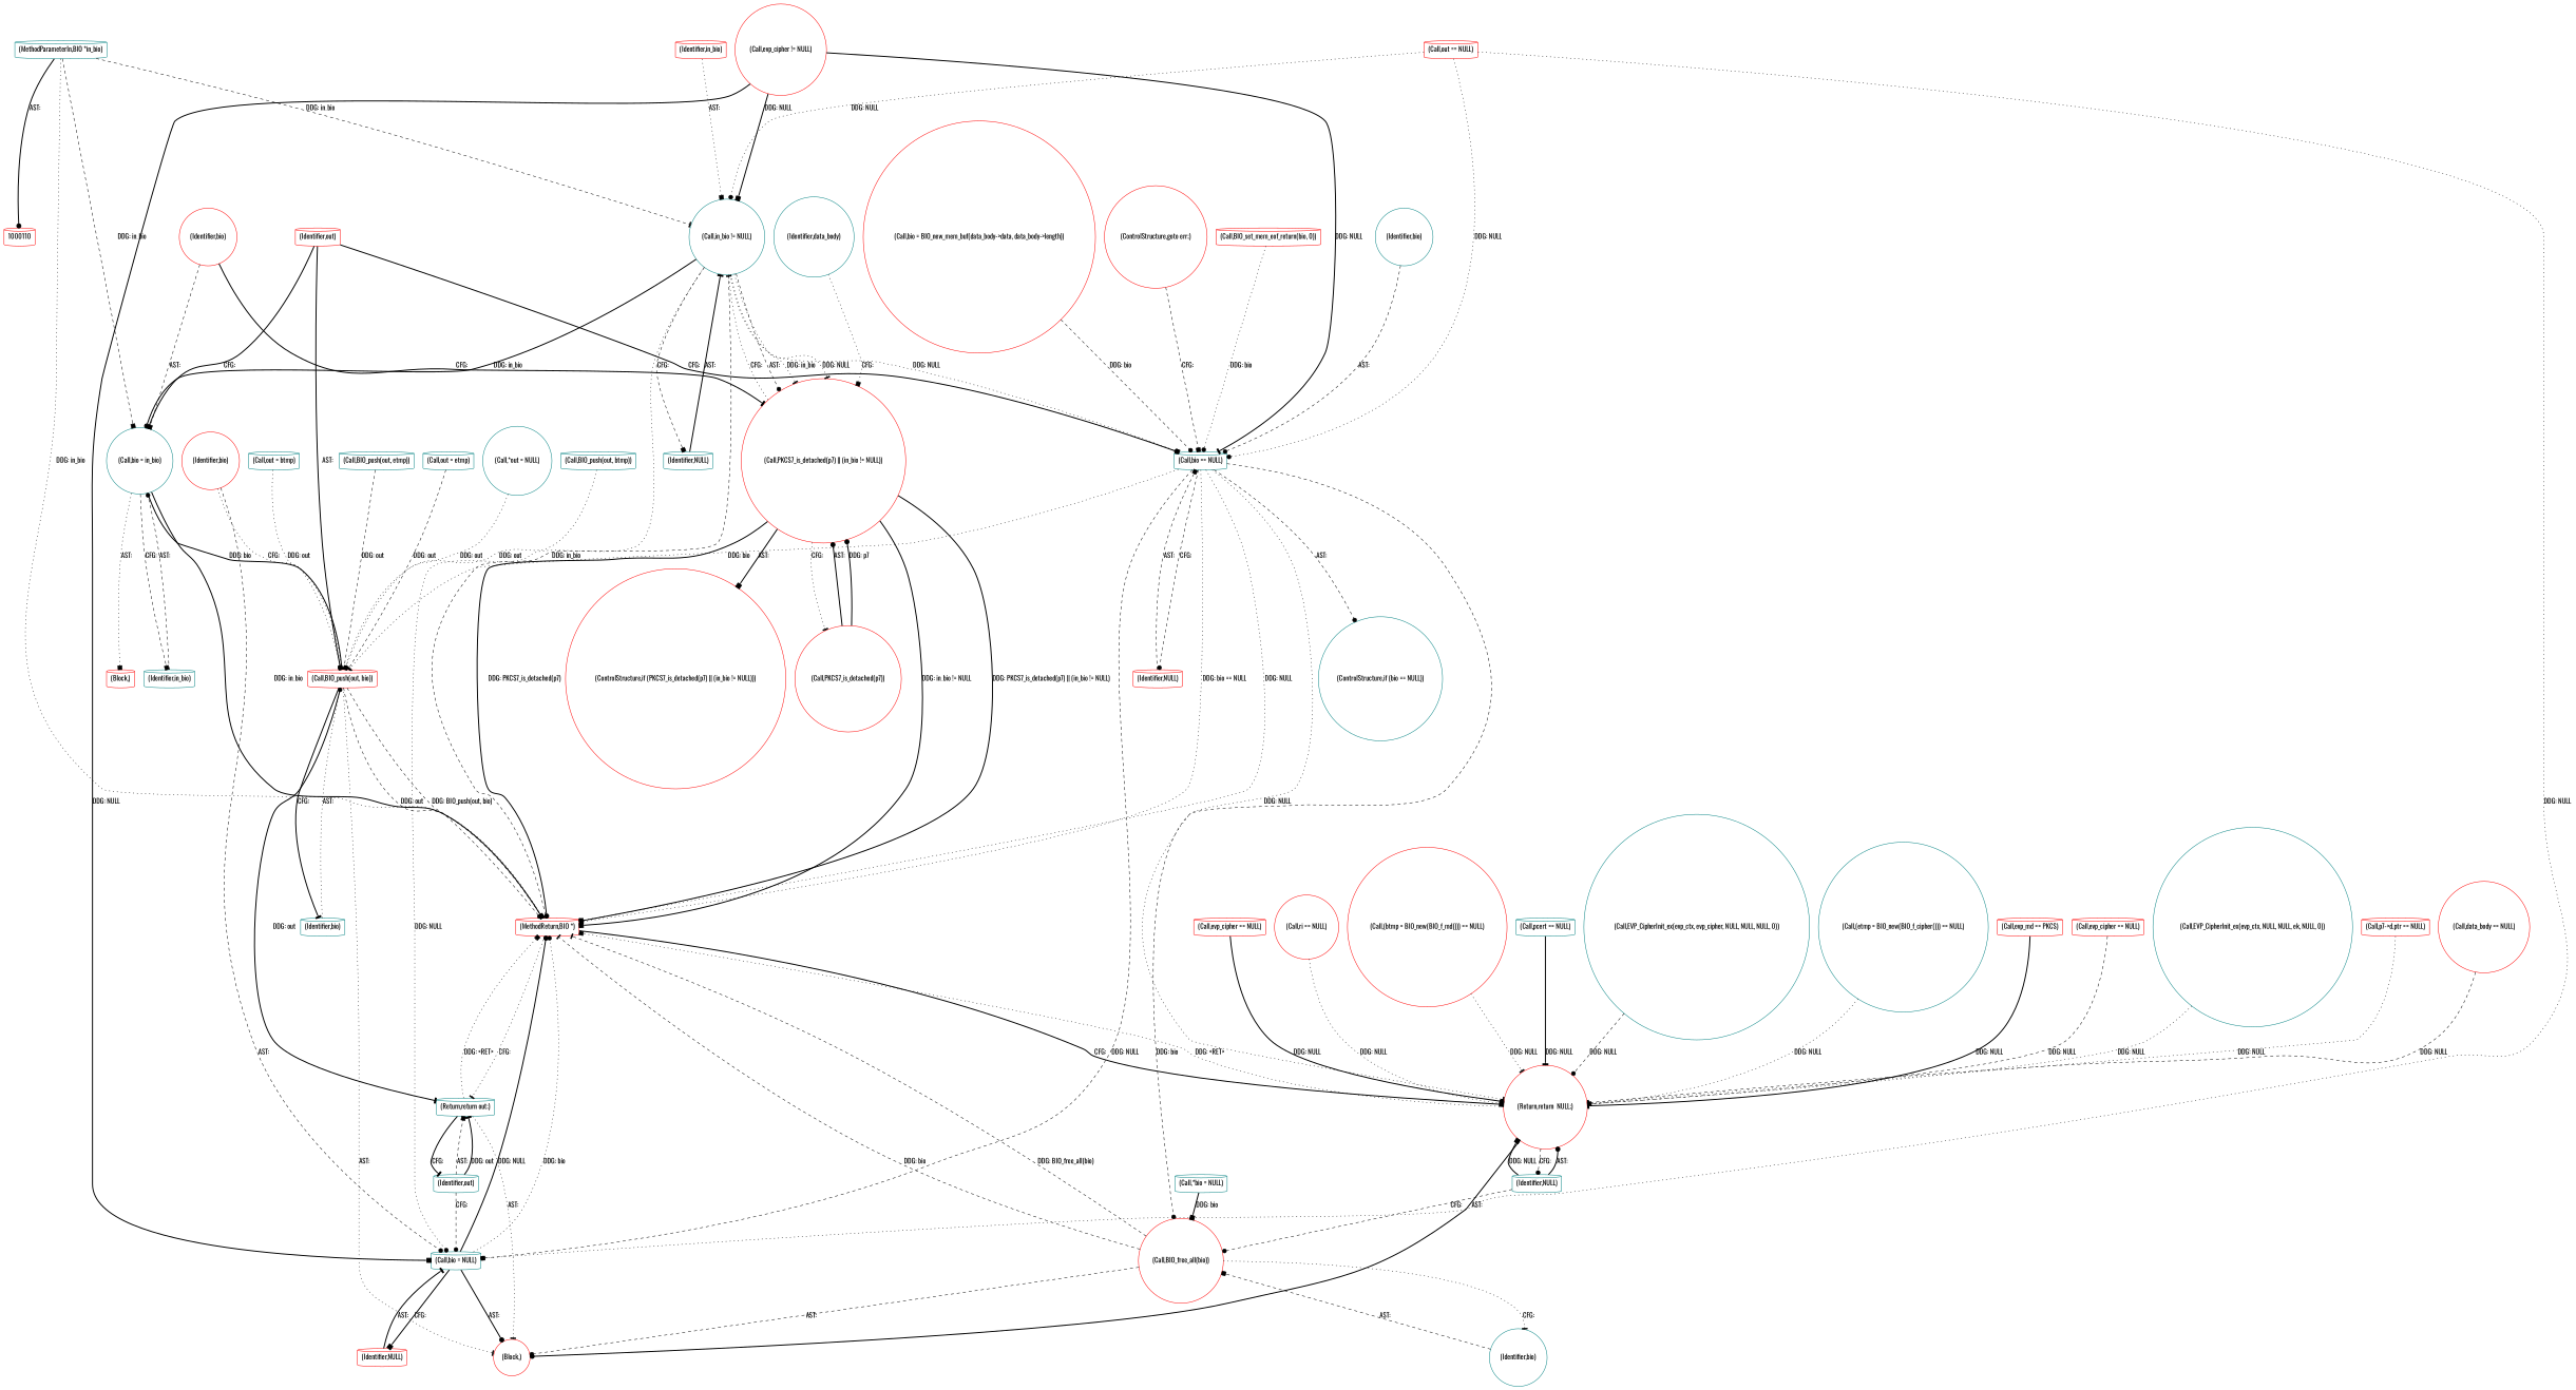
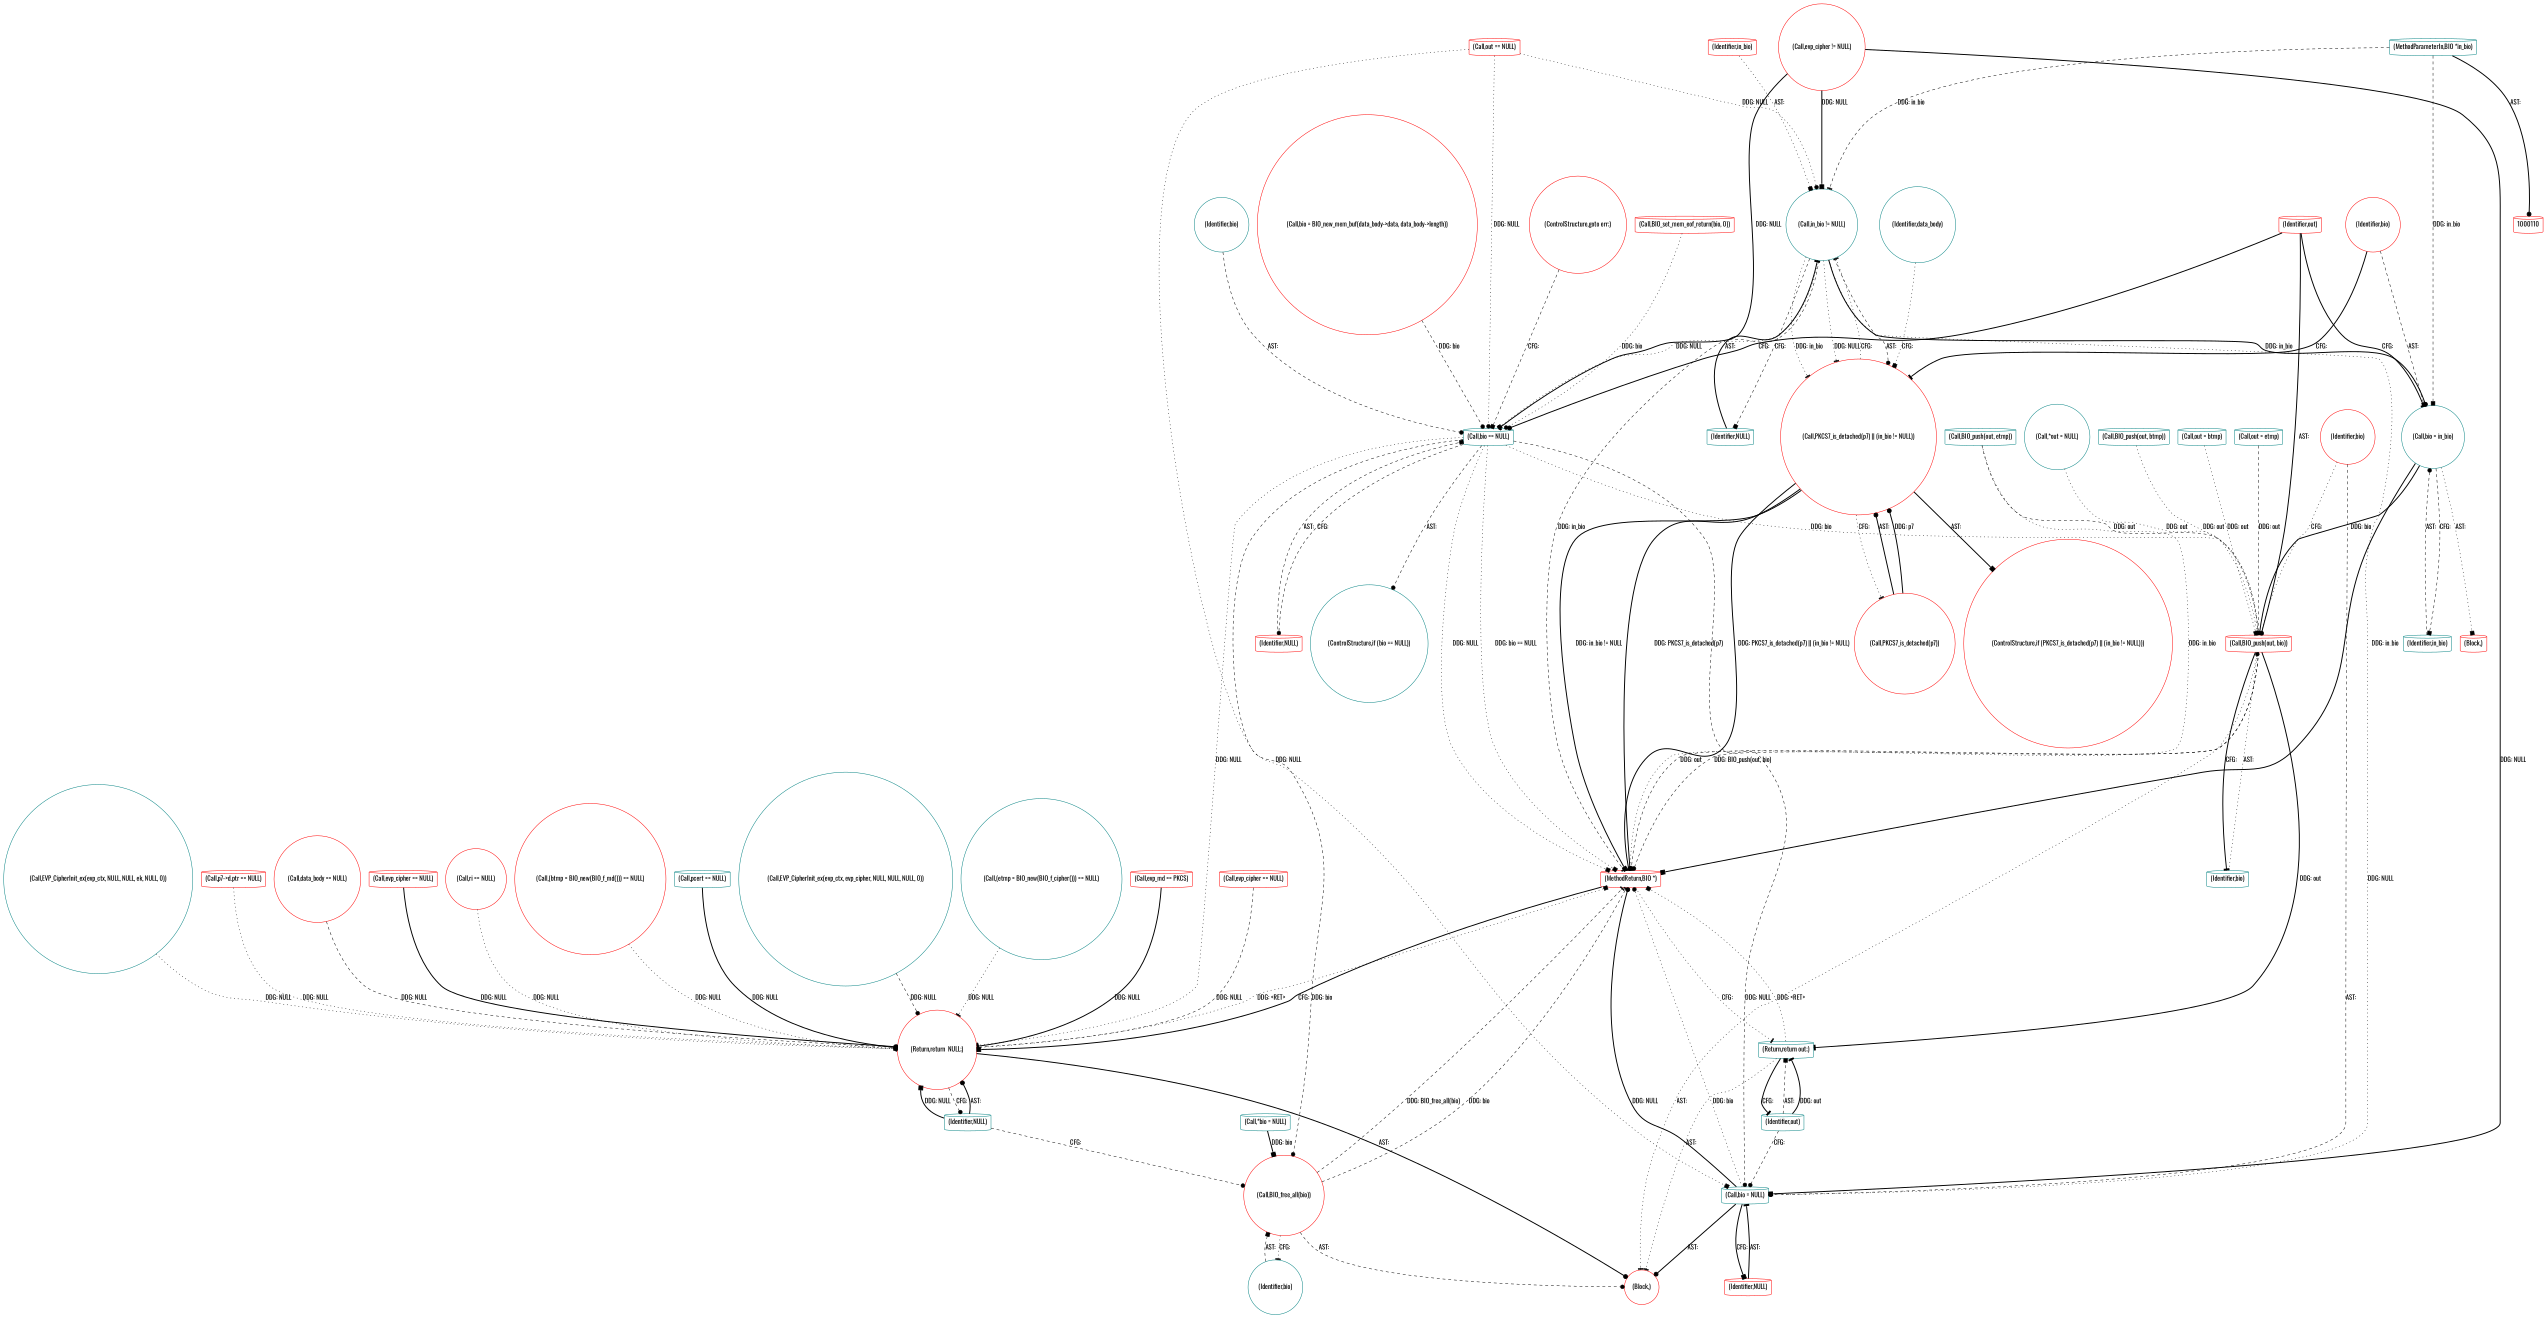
  digraph {
    fontname=Oswald
    node [color=red fontname=Oswald shape=cylinder]
    edge [arrowhead=dot fontname=Oswald style=dotted]
    n1 [color=teal label="(MethodParameterIn,BIO *in_bio)"]
    n2 [color=teal label="(Call,in_bio != NULL)" shape=circle]
    n3 [color=teal label="(Call,bio = in_bio)" shape=circle]
    n4 [label="(MethodReturn,BIO *)"]
    1000110
    n6 [label="(Call,PKCS7_is_detached(p7) || (in_bio != NULL))" shape=circle]
    n7 [color=teal label="(Call,bio == NULL)"]
    n8 [color=teal label="(Call,bio = NULL)"]
    n9 [color=teal label="(Identifier,NULL)"]
    n10 [label="(Call,BIO_push(out, bio))"]
    n11 [label="(Block,)"]
    n12 [color=teal label="(Identifier,in_bio)"]
    n13 [color=teal label="(Return,return out;)"]
    n14 [label="(Return,return  NULL;)" shape=circle]
    n15 [label="(ControlStructure,if (PKCS7_is_detached(p7) || (in_bio != NULL)))" shape=circle]
    n16 [label="(Call,PKCS7_is_detached(p7))" shape=circle]
    n17 [label="(Call,BIO_free_all(bio))" shape=circle]
    n18 [color=teal label="(ControlStructure,if (bio == NULL))" shape=circle]
    n19 [label="(Identifier,NULL)"]
    n20 [label="(Block,)" shape=circle]
    n21 [label="(Identifier,NULL)"]
    n22 [color=teal label="(Identifier,bio)"]
    n23 [color=teal label="(Identifier,out)"]
    n24 [color=teal label="(Identifier,bio)" shape=circle]
    n25 [color=teal label="(Identifier,NULL)"]
    n26 [label="(Identifier,bio)" shape=circle]
    n27 [color=teal label="(Call,out = etmp)"]
    n28 [label="(Call,evp_cipher != NULL)" shape=circle]
    n29 [color=teal label="(Identifier,data_body)" shape=circle]
    n30 [label="(Call,bio = BIO_new_mem_buf(data_body->data, data_body->length))" shape=circle]
    n31 [label="(Call,ri == NULL)" shape=circle]
    n32 [label="(Call,(btmp = BIO_new(BIO_f_md())) == NULL)" shape=circle]
    n33 [color=teal label="(Call,pcert == NULL)"]
    n34 [color=teal label="(Call,EVP_CipherInit_ex(evp_ctx, evp_cipher, NULL, NULL, NULL, 0))" shape=circle]
    n35 [color=teal label="(Call,BIO_push(out, etmp))"]
    n36 [label="(Identifier,out)"]
    n37 [color=teal label="(Call,*out = NULL)" shape=circle]
    n38 [color=teal label="(Call,(etmp = BIO_new(BIO_f_cipher())) == NULL)" shape=circle]
    n39 [label="(Call,evp_md == PKCS)"]
    n40 [color=teal label="(Call,*bio = NULL)"]
    n41 [label="(ControlStructure,goto err;)" shape=circle]
    n42 [label="(Call,evp_cipher == NULL)"]
    n43 [color=teal label="(Call,BIO_push(out, btmp))"]
    n44 [color=teal label="(Call,EVP_CipherInit_ex(evp_ctx, NULL, NULL, ek, NULL, 0))" shape=circle]
    n45 [label="(Call,BIO_set_mem_eof_return(bio, 0))"]
    n46 [label="(Call,p7->d.ptr == NULL)"]
    n47 [label="(Call,out == NULL)"]
    n48 [label="(Call,data_body == NULL)" shape=circle]
    n49 [label="(Identifier,bio)" shape=circle]
    n50 [label="(Identifier,in_bio)"]
    n51 [label="(Call,evp_cipher == NULL)"]
    n52 [color=teal label="(Identifier,bio)" shape=circle]
    n53 [color=teal label="(Call,out = btmp)"]
    n1 -> n2 [arrowhead=tee label="DDG: in_bio" style=dashed]
    n1 -> n3 [arrowhead=box label="DDG: in_bio" style=dashed]
-   n1 -> n4 [label="DDG: in_bio"]
+   n35 -> n4 [label="DDG: in_bio"]
    n1 -> 1000110 [label="AST: " style=bold]
    n2 -> n3 [label="DDG: in_bio" style=bold]
    n2 -> n4 [arrowhead=tee label="DDG: in_bio" style=dashed]
    n2 -> n6 [label="AST: " style=dashed]
    n2 -> n6 [arrowhead=tee label="DDG: in_bio"]
    n2 -> n6 [arrowhead=tee label="DDG: NULL"]
    n2 -> n7 [arrowhead=box label="DDG: NULL"]
    n2 -> n8 [label="DDG: NULL"]
    n2 -> n9 [arrowhead=box label="CFG: " style=dashed]
    n3 -> n4 [arrowhead=box label="DDG: in_bio" style=bold]
    n3 -> n10 [arrowhead=tee label="DDG: bio" style=bold]
    n3 -> n11 [arrowhead=box label="AST: "]
    n3 -> n12 [arrowhead=box label="CFG: " style=dashed]
    n4 -> n13 [arrowhead=tee label="CFG: "]
    n4 -> n14 [arrowhead=box label="CFG: " style=bold]
    n6 -> n2 [arrowhead=tee label="CFG: "]
    n6 -> n4 [label="DDG: PKCS7_is_detached(p7)" style=bold]
    n6 -> n4 [arrowhead=box label="DDG: in_bio != NULL" style=bold]
    n6 -> n4 [arrowhead=tee label="DDG: PKCS7_is_detached(p7) || (in_bio != NULL)" style=bold]
    n6 -> n15 [arrowhead=box label="AST: " style=bold]
    n6 -> n16 [arrowhead=tee label="CFG: "]
    n7 -> n4 [arrowhead=box label="DDG: bio == NULL"]
    n7 -> n4 [arrowhead=box label="DDG: NULL"]
    n7 -> n8 [label="DDG: NULL" style=dashed]
    n7 -> n10 [arrowhead=tee label="DDG: bio"]
    n7 -> n14 [arrowhead=tee label="DDG: NULL"]
    n7 -> n17 [label="DDG: bio" style=dashed]
    n7 -> n18 [label="AST: " style=dashed]
    n7 -> n19 [label="CFG: " style=dashed]
    n8 -> n4 [label="DDG: NULL" style=bold]
    n8 -> n4 [label="DDG: bio"]
    n8 -> n20 [label="AST: " style=bold]
    n8 -> n21 [arrowhead=box label="CFG: " style=bold]
    n9 -> n2 [arrowhead=tee label="AST: " style=bold]
    n10 -> n4 [label="DDG: BIO_push(out, bio)" style=dashed]
    n10 -> n4 [arrowhead=box label="DDG: out" style=dashed]
    n10 -> n13 [arrowhead=tee label="DDG: out" style=bold]
    n10 -> n20 [arrowhead=tee label="AST: "]
    n10 -> n22 [arrowhead=tee label="CFG: " style=bold]
    n12 -> n3 [label="AST: " style=dashed]
    n13 -> n4 [arrowhead=box label="DDG: <RET>"]
    n13 -> n20 [arrowhead=tee label="AST: "]
    n13 -> n23 [arrowhead=tee label="CFG: " style=bold]
    n14 -> n4 [arrowhead=box label="DDG: <RET>"]
    n14 -> n20 [label="AST: " style=bold]
    n14 -> n25 [label="CFG: " style=dashed]
    n16 -> n6 [label="AST: " style=bold]
    n16 -> n6 [label="DDG: p7" style=bold]
    n17 -> n4 [arrowhead=tee label="DDG: BIO_free_all(bio)" style=dashed]
    n17 -> n4 [arrowhead=tee label="DDG: bio" style=dashed]
    n17 -> n20 [label="AST: " style=dashed]
    n17 -> n24 [arrowhead=tee label="CFG: "]
    n19 -> n7 [arrowhead=box label="AST: " style=dashed]
    n21 -> n8 [arrowhead=tee label="AST: " style=bold]
    n22 -> n10 [label="AST: "]
    n23 -> n8 [label="CFG: " style=dashed]
    n23 -> n13 [arrowhead=box label="AST: " style=dashed]
    n23 -> n13 [arrowhead=tee label="DDG: out" style=bold]
    n24 -> n17 [arrowhead=box label="AST: " style=dashed]
    n25 -> n14 [label="AST: " style=bold]
    n25 -> n14 [arrowhead=box label="DDG: NULL" style=bold]
    n25 -> n17 [label="CFG: " style=dashed]
    n26 -> n3 [arrowhead=box label="AST: " style=dashed]
    n26 -> n6 [arrowhead=tee label="CFG: " style=bold]
    n27 -> n10 [arrowhead=tee label="DDG: out" style=dashed]
    n28 -> n2 [arrowhead=box label="DDG: NULL" style=bold]
    n28 -> n7 [arrowhead=tee label="DDG: NULL" style=bold]
    n28 -> n8 [arrowhead=box label="DDG: NULL" style=bold]
    n29 -> n6 [arrowhead=box label="CFG: "]
    n30 -> n7 [label="DDG: bio" style=dashed]
    n31 -> n14 [label="DDG: NULL"]
    n32 -> n14 [arrowhead=tee label="DDG: NULL"]
    n33 -> n14 [arrowhead=tee label="DDG: NULL" style=bold]
    n34 -> n14 [label="DDG: NULL" style=dashed]
    n35 -> n10 [arrowhead=tee label="DDG: out" style=dashed]
    n36 -> n3 [arrowhead=tee label="CFG: " style=bold]
    n36 -> n7 [label="CFG: " style=bold]
    n36 -> n10 [label="AST: " style=bold]
    n37 -> n10 [arrowhead=box label="DDG: out"]
    n38 -> n14 [arrowhead=tee label="DDG: NULL"]
    n39 -> n14 [arrowhead=tee label="DDG: NULL" style=bold]
    n40 -> n17 [arrowhead=box label="DDG: bio" style=bold]
    n41 -> n7 [arrowhead=box label="CFG: " style=dashed]
    n42 -> n14 [arrowhead=tee label="DDG: NULL" style=dashed]
    n43 -> n10 [label="DDG: out"]
    n44 -> n14 [arrowhead=box label="DDG: NULL"]
    n45 -> n7 [label="DDG: bio"]
    n46 -> n14 [arrowhead=tee label="DDG: NULL"]
    n47 -> n2 [label="DDG: NULL"]
    n47 -> n7 [label="DDG: NULL"]
    n47 -> n8 [arrowhead=box label="DDG: NULL"]
    n48 -> n14 [arrowhead=tee label="DDG: NULL" style=dashed]
    n49 -> n8 [label="AST: " style=dashed]
    n49 -> n10 [arrowhead=tee label="CFG: "]
    n50 -> n2 [arrowhead=box label="AST: "]
    n51 -> n14 [label="DDG: NULL" style=bold]
    n52 -> n7 [label="AST: " style=dashed]
    n53 -> n10 [arrowhead=box label="DDG: out"]
  }
